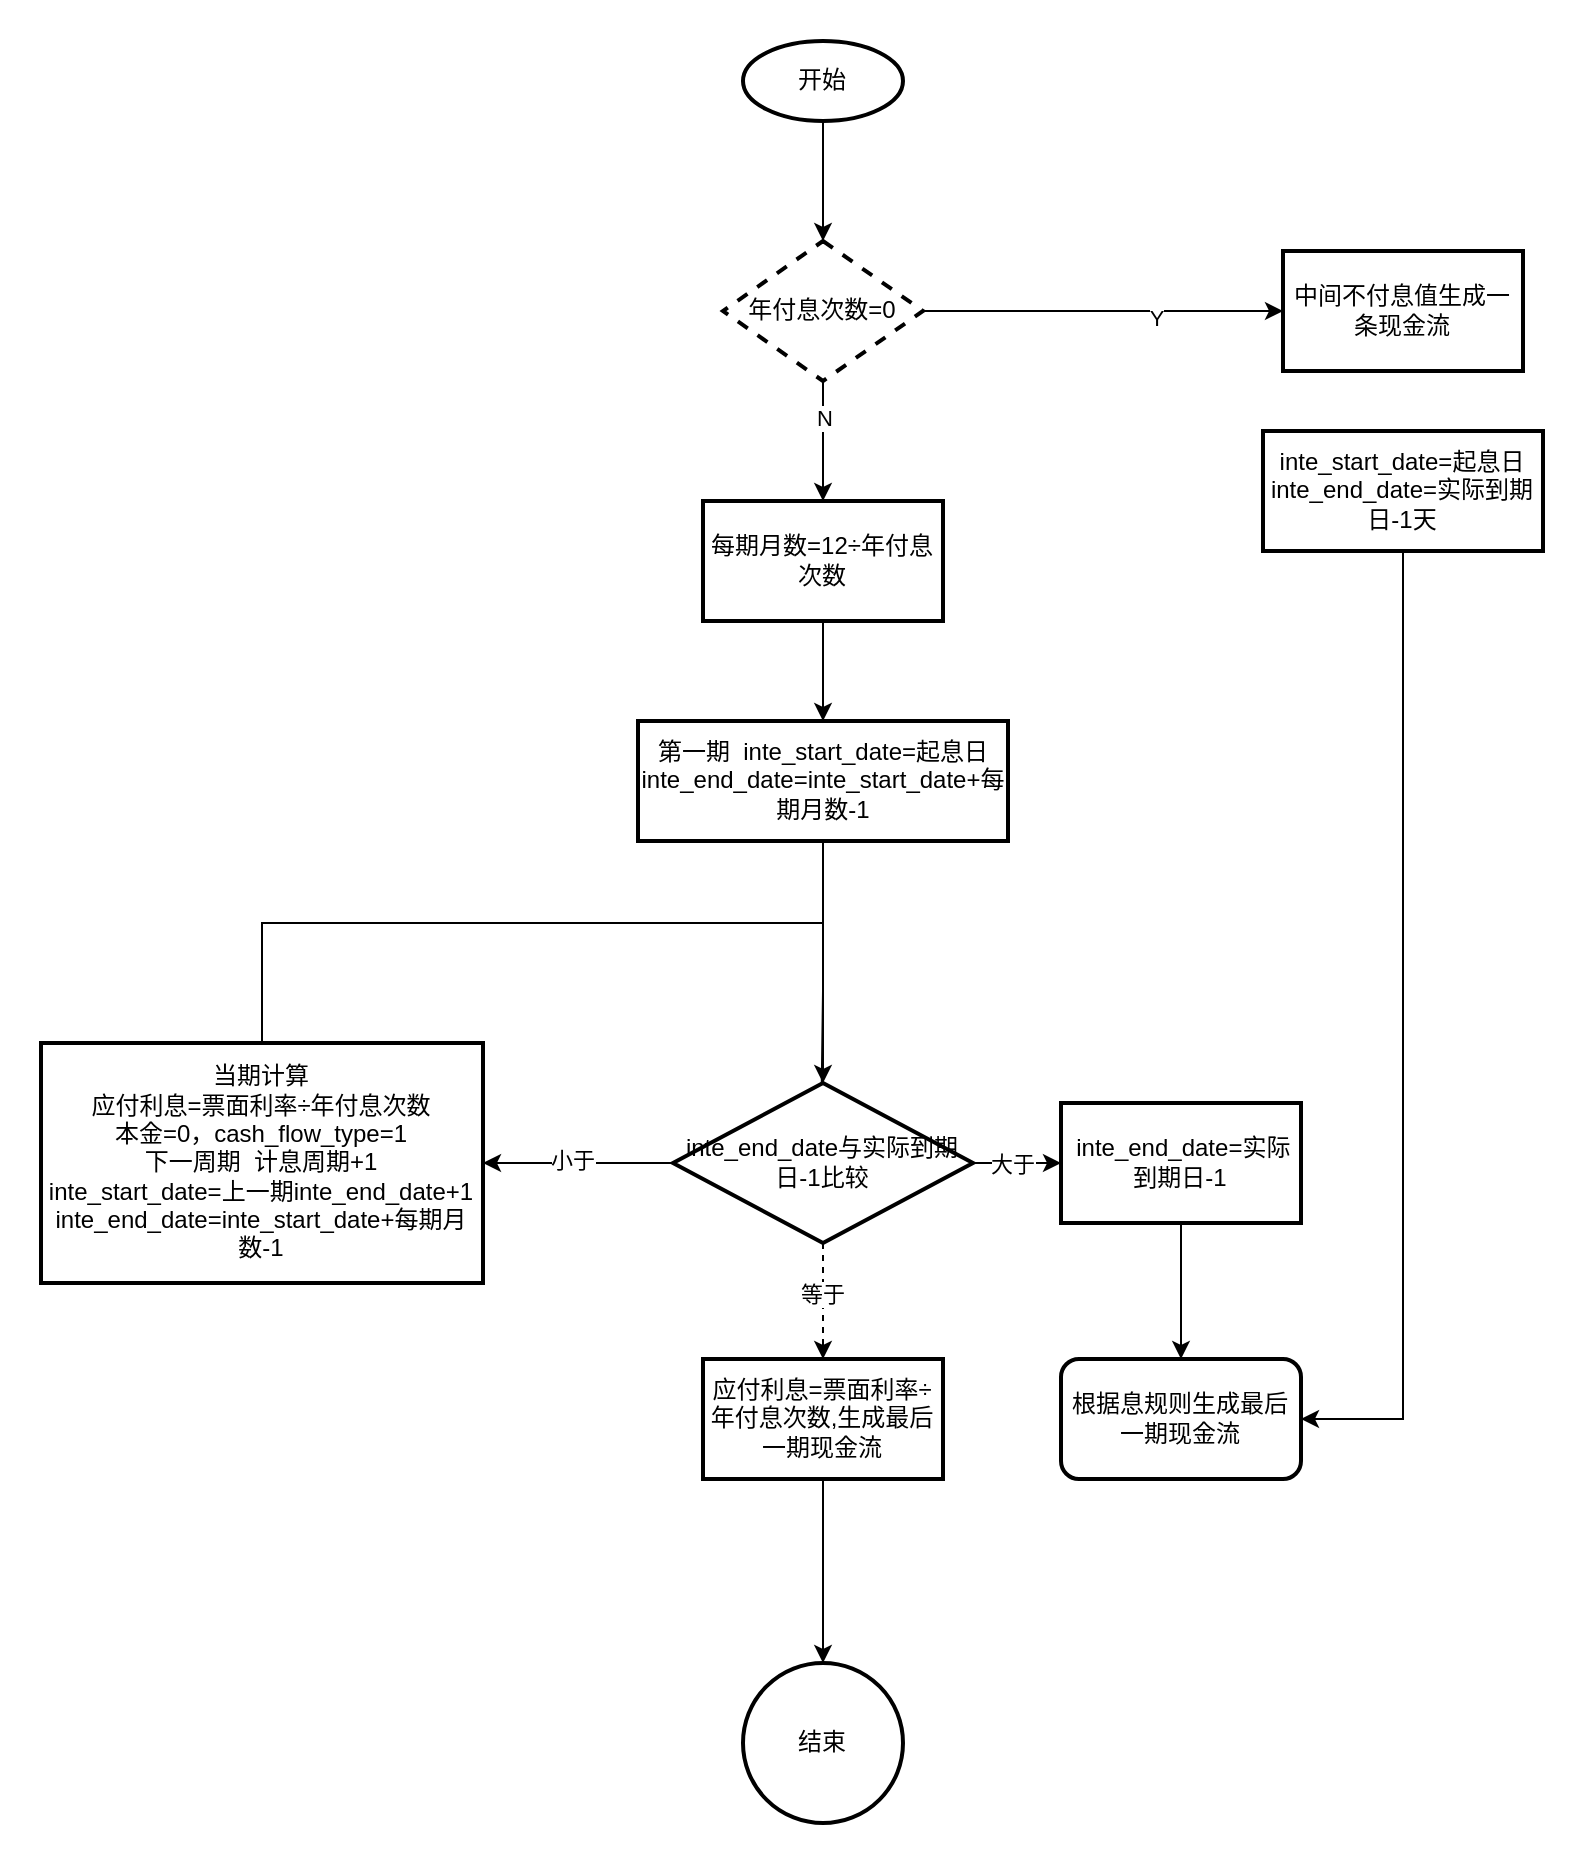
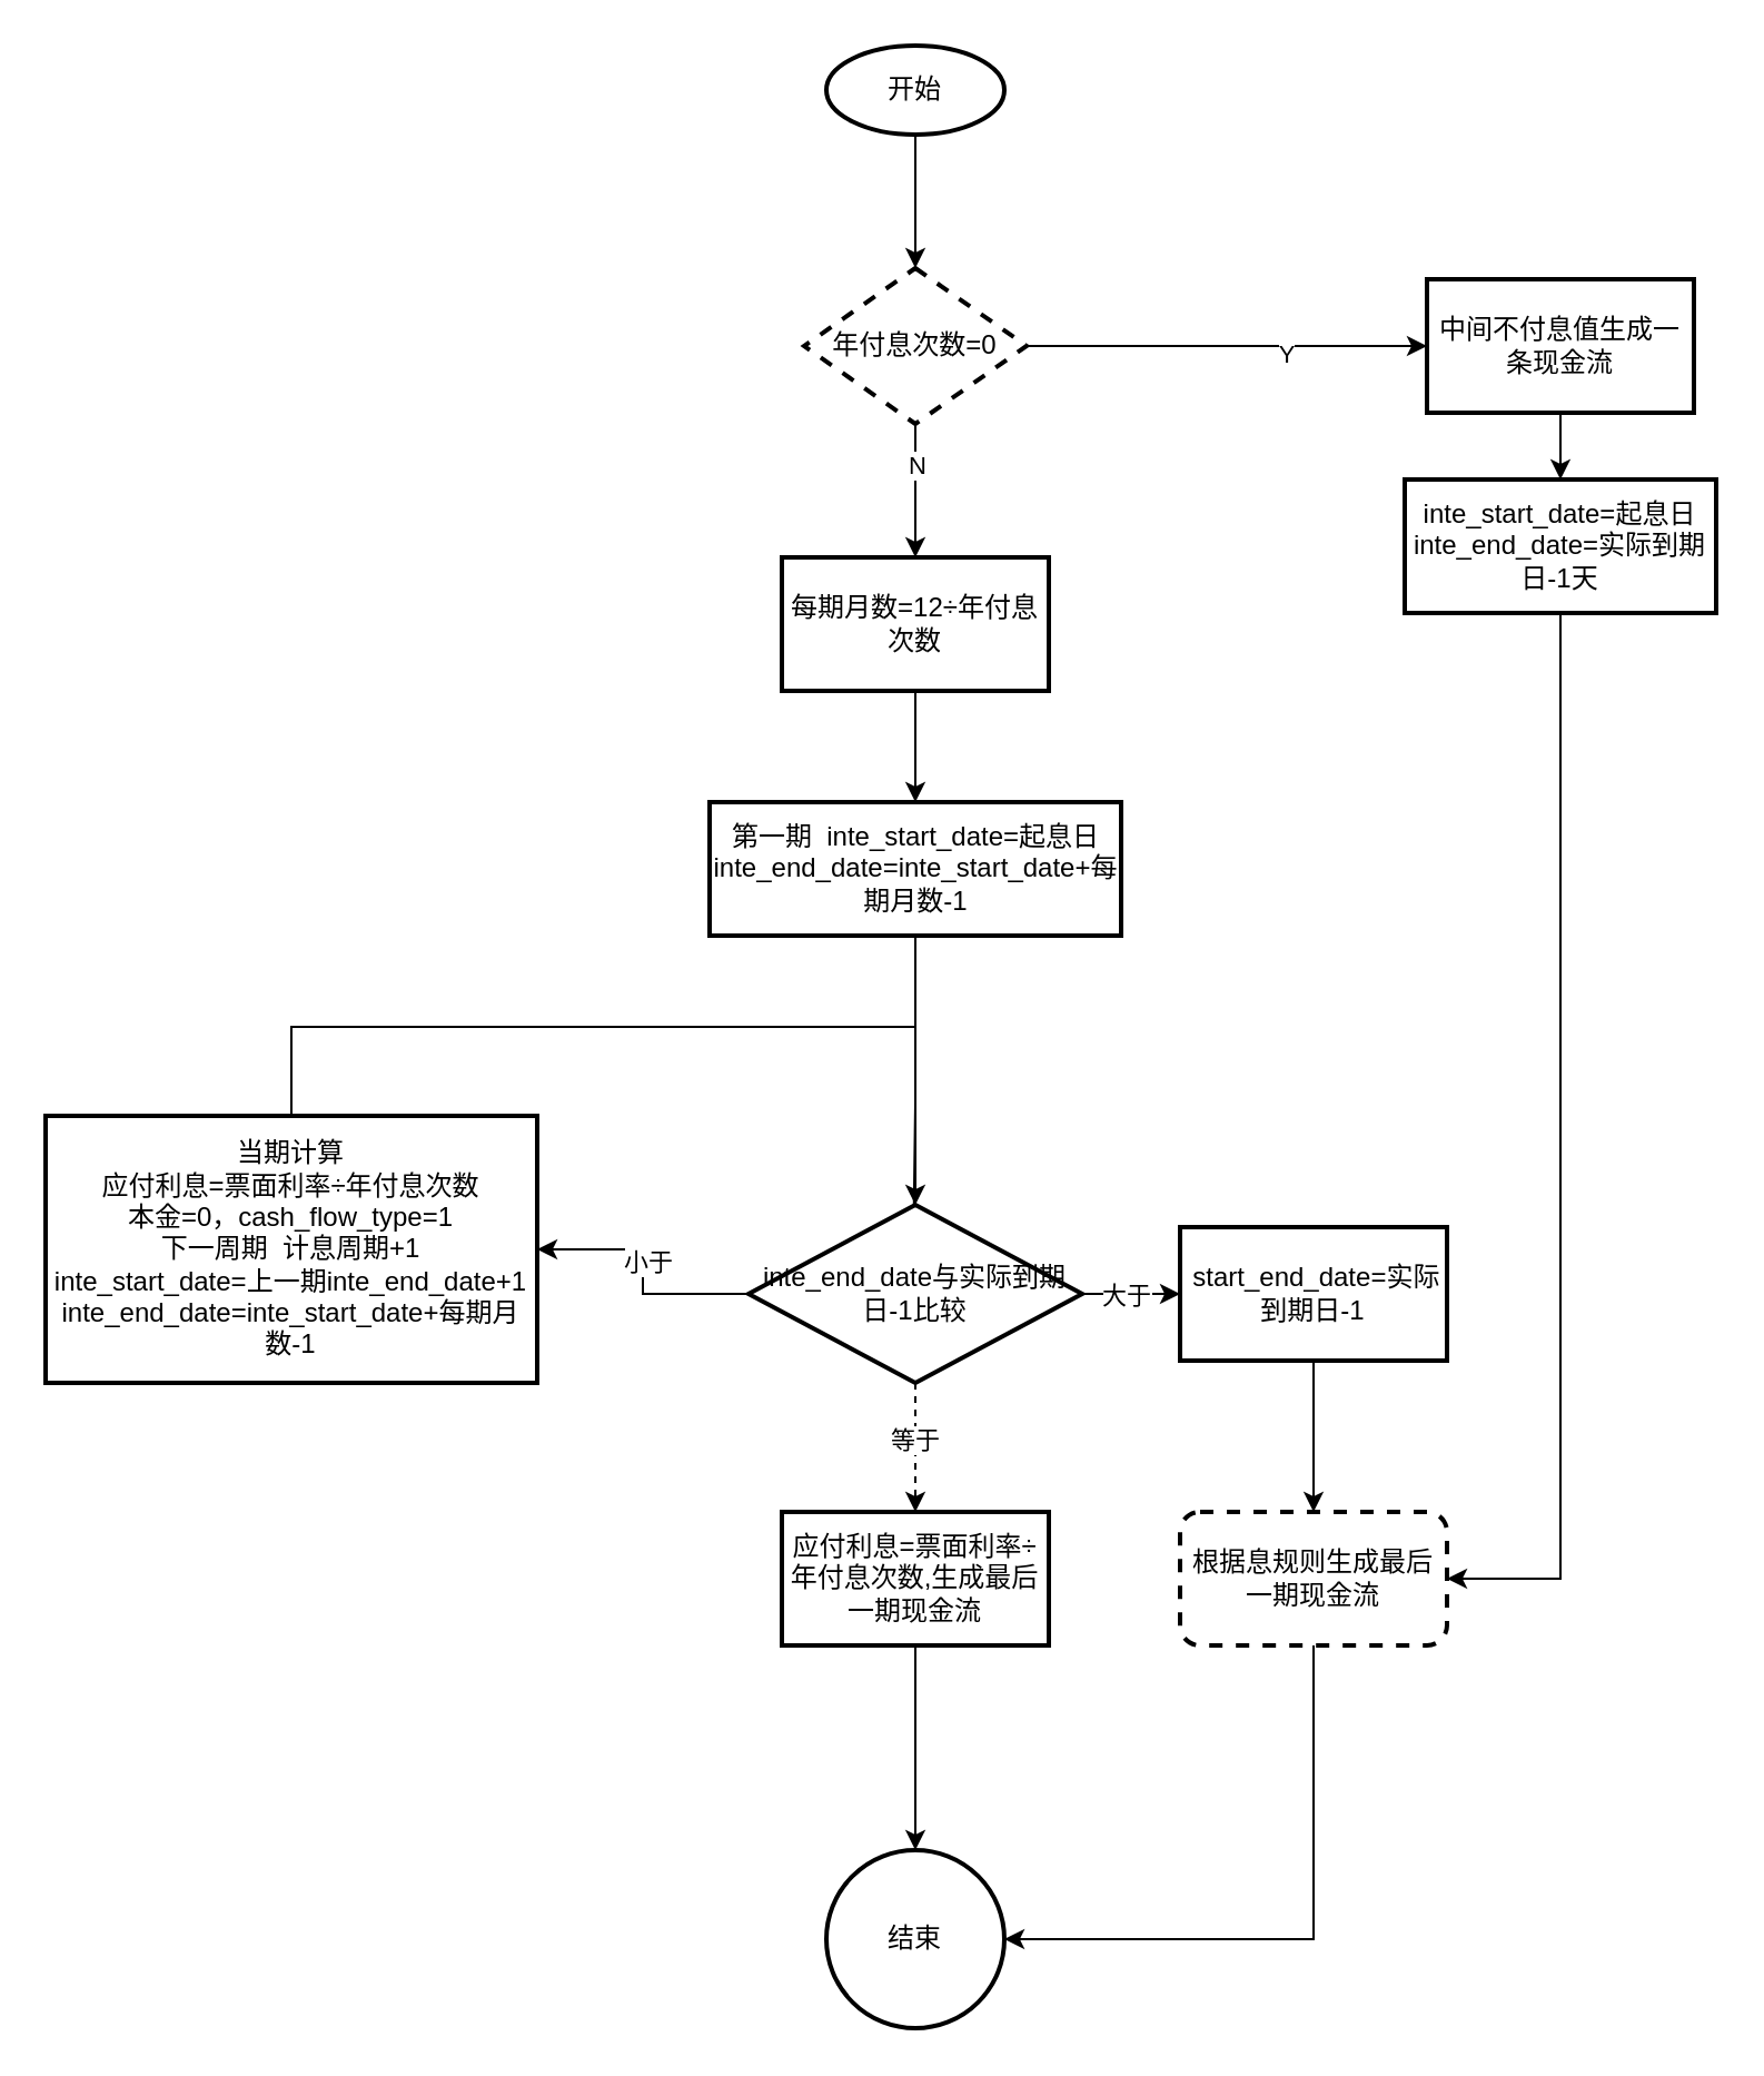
  <mxCell id="0" />
  <mxCell id="1" parent="0" />
  <mxCell id="2" value="" style="edgeStyle=orthogonalEdgeStyle;rounded=0;orthogonalLoop=1;jettySize=auto;html=1;" edge="1" parent="1" source="3" target="8"><mxGeometry relative="1" as="geometry" /></mxCell>
  <mxCell id="3" value="开始" style="strokeWidth=2;html=1;shape=mxgraph.flowchart.start_1;whiteSpace=wrap;" vertex="1" parent="1"><mxGeometry x="371" y="20" width="80" height="40" as="geometry" /></mxCell>
  <mxCell id="4" value="" style="edgeStyle=orthogonalEdgeStyle;rounded=0;orthogonalLoop=1;jettySize=auto;html=1;" edge="1" parent="1" source="8" target="10"><mxGeometry relative="1" as="geometry" /></mxCell>
  <mxCell id="5" value="Y" style="edgeLabel;html=1;align=center;verticalAlign=middle;resizable=0;points=[];" vertex="1" connectable="0" parent="4"><mxGeometry x="0.284" y="-3" relative="1" as="geometry"><mxPoint as="offset" /></mxGeometry></mxCell>
  <mxCell id="6" value="" style="edgeStyle=orthogonalEdgeStyle;rounded=0;orthogonalLoop=1;jettySize=auto;html=1;" edge="1" parent="1" source="8" target="16"><mxGeometry relative="1" as="geometry" /></mxCell>
  <mxCell id="7" value="N" style="edgeLabel;html=1;align=center;verticalAlign=middle;resizable=0;points=[];" vertex="1" connectable="0" parent="6"><mxGeometry x="-0.387" relative="1" as="geometry"><mxPoint as="offset" /></mxGeometry></mxCell>
  <mxCell id="8" value="年付息次数=0" style="rhombus;whiteSpace=wrap;html=1;strokeWidth=2;dashed=1;" vertex="1" parent="1"><mxGeometry x="361" y="120" width="100" height="70" as="geometry" /></mxCell>
+ <mxCell id="9" value="" style="edgeStyle=orthogonalEdgeStyle;rounded=0;orthogonalLoop=1;jettySize=auto;html=1;" edge="1" parent="1" source="10" target="12"><mxGeometry relative="1" as="geometry" /></mxCell>
  <mxCell id="10" value="中间不付息值生成一条现金流" style="whiteSpace=wrap;html=1;strokeWidth=2;" vertex="1" parent="1"><mxGeometry x="641" y="125" width="120" height="60" as="geometry" /></mxCell>
  <mxCell id="11" value="" style="edgeStyle=orthogonalEdgeStyle;rounded=0;orthogonalLoop=1;jettySize=auto;html=1;entryX=1;entryY=0.5;entryDx=0;entryDy=0;exitX=0.5;exitY=1;exitDx=0;exitDy=0;" edge="1" parent="1" source="12" target="14"><mxGeometry relative="1" as="geometry"><mxPoint x="739" y="390" as="targetPoint" /></mxGeometry></mxCell>
  <mxCell id="12" value="inte_start_date=起息日inte_end_date=实际到期日-1天" style="whiteSpace=wrap;html=1;strokeWidth=2;" vertex="1" parent="1"><mxGeometry x="631" y="215" width="140" height="60" as="geometry" /></mxCell>
- <mxCell id="14" value="根据息规则生成最后一期现金流" style="rounded=1;whiteSpace=wrap;html=1;strokeWidth=2;" vertex="1" parent="1"><mxGeometry x="530" y="679" width="120" height="60" as="geometry" /></mxCell>
+ <mxCell id="13" value="" style="edgeStyle=orthogonalEdgeStyle;rounded=0;orthogonalLoop=1;jettySize=auto;html=1;entryX=1;entryY=0.5;entryDx=0;entryDy=0;exitX=0.5;exitY=1;exitDx=0;exitDy=0;" edge="1" parent="1" source="14" target="28"><mxGeometry relative="1" as="geometry"><mxPoint x="590" y="809" as="targetPoint" /></mxGeometry></mxCell>
+ <mxCell id="14" value="根据息规则生成最后一期现金流" style="rounded=1;whiteSpace=wrap;html=1;strokeWidth=2;dashed=1;" vertex="1" parent="1"><mxGeometry x="530" y="679" width="120" height="60" as="geometry" /></mxCell>
  <mxCell id="15" value="" style="edgeStyle=orthogonalEdgeStyle;rounded=0;orthogonalLoop=1;jettySize=auto;html=1;" edge="1" parent="1" source="16" target="18"><mxGeometry relative="1" as="geometry" /></mxCell>
  <mxCell id="16" value="每期月数=12&lt;span style=&quot;background-color: transparent; color: light-dark(rgb(0, 0, 0), rgb(255, 255, 255));&quot;&gt;÷年付息次数&lt;/span&gt;&lt;br&gt;&lt;span class=&quot;lark-record-clipboard&quot; data-lark-record-format=&quot;docx/text&quot; data-lark-record-data=&quot;{&amp;quot;rootId&amp;quot;:&amp;quot;UaSydFmrdorRRYxYeVCctr97nKg&amp;quot;,&amp;quot;text&amp;quot;:{&amp;quot;initialAttributedTexts&amp;quot;:{&amp;quot;text&amp;quot;:{&amp;quot;0&amp;quot;:&amp;quot;÷ &amp;quot;},&amp;quot;attribs&amp;quot;:{&amp;quot;0&amp;quot;:&amp;quot;*0+2&amp;quot;}},&amp;quot;apool&amp;quot;:{&amp;quot;numToAttrib&amp;quot;:{&amp;quot;0&amp;quot;:[&amp;quot;author&amp;quot;,&amp;quot;7448941819208990739&amp;quot;]},&amp;quot;nextNum&amp;quot;:1}},&amp;quot;type&amp;quot;:&amp;quot;text&amp;quot;,&amp;quot;referenceRecordMap&amp;quot;:{},&amp;quot;extra&amp;quot;:{&amp;quot;channel&amp;quot;:&amp;quot;saas&amp;quot;,&amp;quot;isEqualBlockSelection&amp;quot;:false,&amp;quot;pasteRandomId&amp;quot;:&amp;quot;e74e2f4c-afd6-4dc6-8306-b379933d5fe6&amp;quot;,&amp;quot;mention_page_title&amp;quot;:{},&amp;quot;external_mention_url&amp;quot;:{}},&amp;quot;isKeepQuoteContainer&amp;quot;:false,&amp;quot;isFromCode&amp;quot;:false,&amp;quot;selection&amp;quot;:[{&amp;quot;id&amp;quot;:103,&amp;quot;type&amp;quot;:&amp;quot;text&amp;quot;,&amp;quot;selection&amp;quot;:{&amp;quot;start&amp;quot;:6,&amp;quot;end&amp;quot;:8},&amp;quot;recordId&amp;quot;:&amp;quot;S0H6dlG8koB8DIxgdnQcGW4onNf&amp;quot;}],&amp;quot;payloadMap&amp;quot;:{},&amp;quot;isCut&amp;quot;:false}&quot;&gt;&lt;/span&gt;" style="whiteSpace=wrap;html=1;strokeWidth=2;" vertex="1" parent="1"><mxGeometry x="351" y="250" width="120" height="60" as="geometry" /></mxCell>
  <mxCell id="17" value="" style="edgeStyle=orthogonalEdgeStyle;rounded=0;orthogonalLoop=1;jettySize=auto;html=1;" edge="1" parent="1" source="18"><mxGeometry relative="1" as="geometry"><mxPoint x="410" y="570" as="targetPoint" /></mxGeometry></mxCell>
  <mxCell id="18" value="第一期&amp;nbsp; inte_start_date=起息日inte_end_date=inte_start_date+每期月数-1" style="whiteSpace=wrap;html=1;strokeWidth=2;" vertex="1" parent="1"><mxGeometry x="318.5" y="360" width="185" height="60" as="geometry" /></mxCell>
  <mxCell id="19" value="" style="edgeStyle=orthogonalEdgeStyle;rounded=0;orthogonalLoop=1;jettySize=auto;html=1;dashed=1;" edge="1" parent="1" source="25" target="27"><mxGeometry relative="1" as="geometry" /></mxCell>
  <mxCell id="20" value="等于" style="edgeLabel;html=1;align=center;verticalAlign=middle;resizable=0;points=[];" vertex="1" connectable="0" parent="19"><mxGeometry x="-0.155" y="-1" relative="1" as="geometry"><mxPoint as="offset" /></mxGeometry></mxCell>
  <mxCell id="21" value="" style="edgeStyle=orthogonalEdgeStyle;rounded=0;orthogonalLoop=1;jettySize=auto;html=1;" edge="1" parent="1" source="25" target="30"><mxGeometry relative="1" as="geometry" /></mxCell>
  <mxCell id="22" value="小于" style="edgeLabel;html=1;align=center;verticalAlign=middle;resizable=0;points=[];" vertex="1" connectable="0" parent="21"><mxGeometry x="0.084" y="-2" relative="1" as="geometry"><mxPoint as="offset" /></mxGeometry></mxCell>
  <mxCell id="23" value="" style="edgeStyle=orthogonalEdgeStyle;rounded=0;orthogonalLoop=1;jettySize=auto;html=1;" edge="1" parent="1" source="25" target="32"><mxGeometry relative="1" as="geometry" /></mxCell>
  <mxCell id="24" value="大于" style="edgeLabel;html=1;align=center;verticalAlign=middle;resizable=0;points=[];" vertex="1" connectable="0" parent="23"><mxGeometry x="-0.121" relative="1" as="geometry"><mxPoint as="offset" /></mxGeometry></mxCell>
  <mxCell id="25" value="inte_end_date与实际到期日-1比较" style="rhombus;whiteSpace=wrap;html=1;strokeWidth=2;" vertex="1" parent="1"><mxGeometry x="336" y="541" width="150" height="80" as="geometry" /></mxCell>
  <mxCell id="26" value="" style="edgeStyle=orthogonalEdgeStyle;rounded=0;orthogonalLoop=1;jettySize=auto;html=1;" edge="1" parent="1" source="27" target="28"><mxGeometry relative="1" as="geometry" /></mxCell>
  <mxCell id="27" value="应付利息=票面利率÷年付息次数,生成最后一期现金流" style="whiteSpace=wrap;html=1;strokeWidth=2;" vertex="1" parent="1"><mxGeometry x="351" y="679" width="120" height="60" as="geometry" /></mxCell>
  <mxCell id="28" value="结束" style="ellipse;whiteSpace=wrap;html=1;rounded=1;strokeWidth=2;" vertex="1" parent="1"><mxGeometry x="371" y="831" width="80" height="80" as="geometry" /></mxCell>
  <mxCell id="29" value="" style="edgeStyle=orthogonalEdgeStyle;rounded=0;orthogonalLoop=1;jettySize=auto;html=1;exitX=0.5;exitY=0;exitDx=0;exitDy=0;entryX=0.5;entryY=0;entryDx=0;entryDy=0;" edge="1" parent="1" source="30" target="25"><mxGeometry relative="1" as="geometry"><mxPoint x="410" y="531" as="targetPoint" /><Array as="points"><mxPoint x="131" y="461" /><mxPoint x="411" y="461" /></Array></mxGeometry></mxCell>
- <mxCell id="30" value="&lt;div&gt;当期计算&lt;/div&gt;&lt;div&gt;应付利息=票面利率÷年付息次数&lt;/div&gt;&lt;div&gt;本金=0，cash_flow_type=1&lt;/div&gt;&lt;div&gt;下一周期&amp;nbsp; 计息周期+1&lt;/div&gt;&lt;div&gt;inte_start_date=上一期inte_end_date+1&lt;/div&gt;&lt;div&gt;inte_end_date=inte_start_date+每期月数-1&lt;/div&gt;" style="whiteSpace=wrap;html=1;strokeWidth=2;" vertex="1" parent="1"><mxGeometry x="20" y="521" width="221" height="120" as="geometry" /></mxCell>
+ <mxCell id="30" value="&lt;div&gt;当期计算&lt;/div&gt;&lt;div&gt;应付利息=票面利率÷年付息次数&lt;/div&gt;&lt;div&gt;本金=0，cash_flow_type=1&lt;/div&gt;&lt;div&gt;下一周期&amp;nbsp; 计息周期+1&lt;/div&gt;&lt;div&gt;inte_start_date=上一期inte_end_date+1&lt;/div&gt;&lt;div&gt;inte_end_date=inte_start_date+每期月数-1&lt;/div&gt;" style="whiteSpace=wrap;html=1;strokeWidth=2;" vertex="1" parent="1"><mxGeometry x="20" y="501" width="221" height="120" as="geometry" /></mxCell>
  <mxCell id="31" value="" style="edgeStyle=orthogonalEdgeStyle;rounded=0;orthogonalLoop=1;jettySize=auto;html=1;" edge="1" parent="1" source="32" target="14"><mxGeometry relative="1" as="geometry" /></mxCell>
- <mxCell id="32" value="&amp;nbsp;inte_end_date=实际到期日-1" style="whiteSpace=wrap;html=1;strokeWidth=2;" vertex="1" parent="1"><mxGeometry x="530" y="551" width="120" height="60" as="geometry" /></mxCell>
+ <mxCell id="32" value="&amp;nbsp;start_end_date=实际到期日-1" style="whiteSpace=wrap;html=1;strokeWidth=2;" vertex="1" parent="1"><mxGeometry x="530" y="551" width="120" height="60" as="geometry" /></mxCell>
